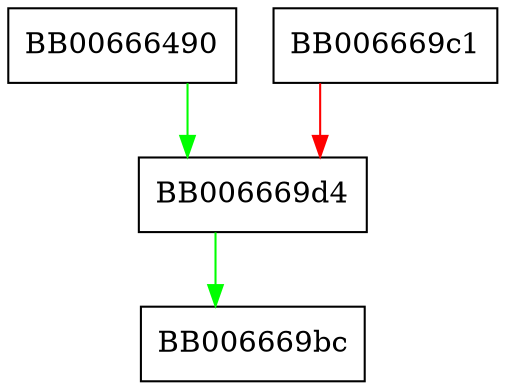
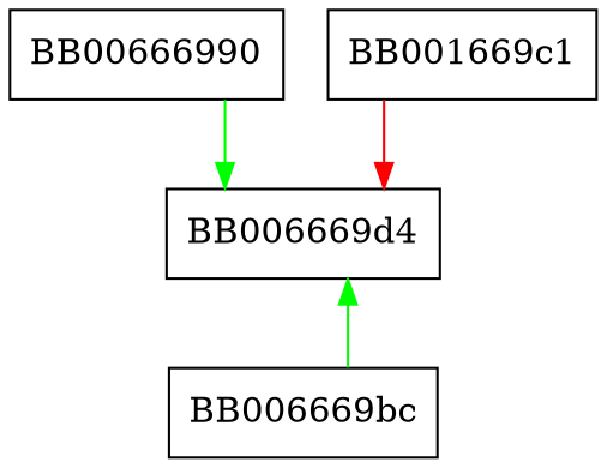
  digraph {
    splines=ortho
    node [shape=box]
    edge [color=green]
-   BB00666990 [label=BB00666490]
+   BB00666990
    BB006669d4
    BB006669bc
-   BB006669c1
+   BB006669c1 [label=BB001669c1]
    BB00666990 -> BB006669d4
-   BB006669d4 -> BB006669bc
+   BB006669bc -> BB006669d4
    BB006669c1 -> BB006669d4 [color=red]
  }
